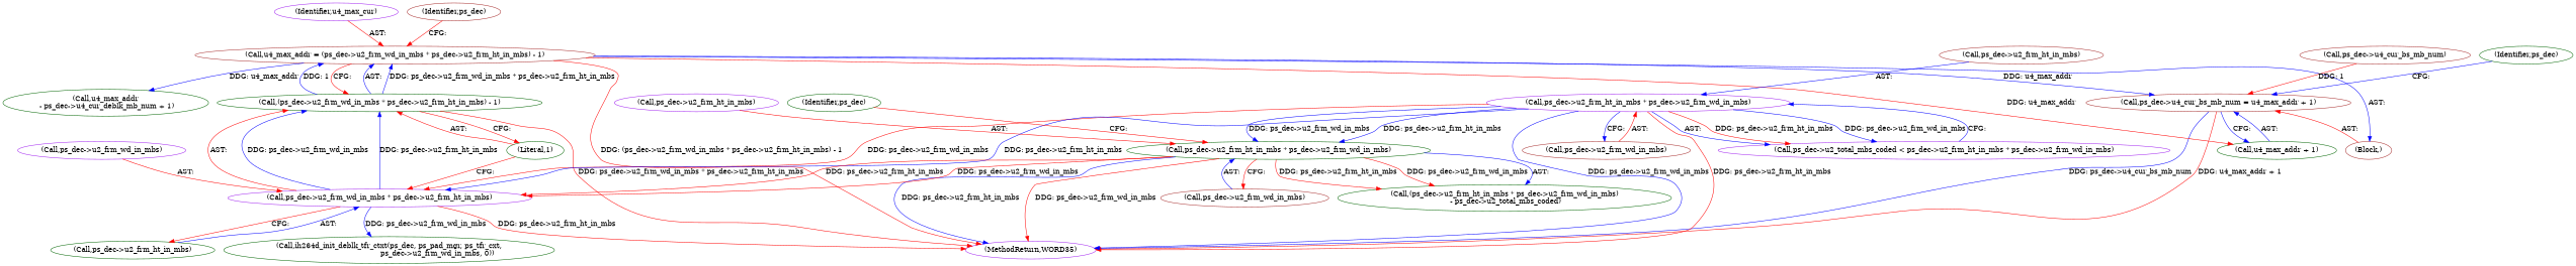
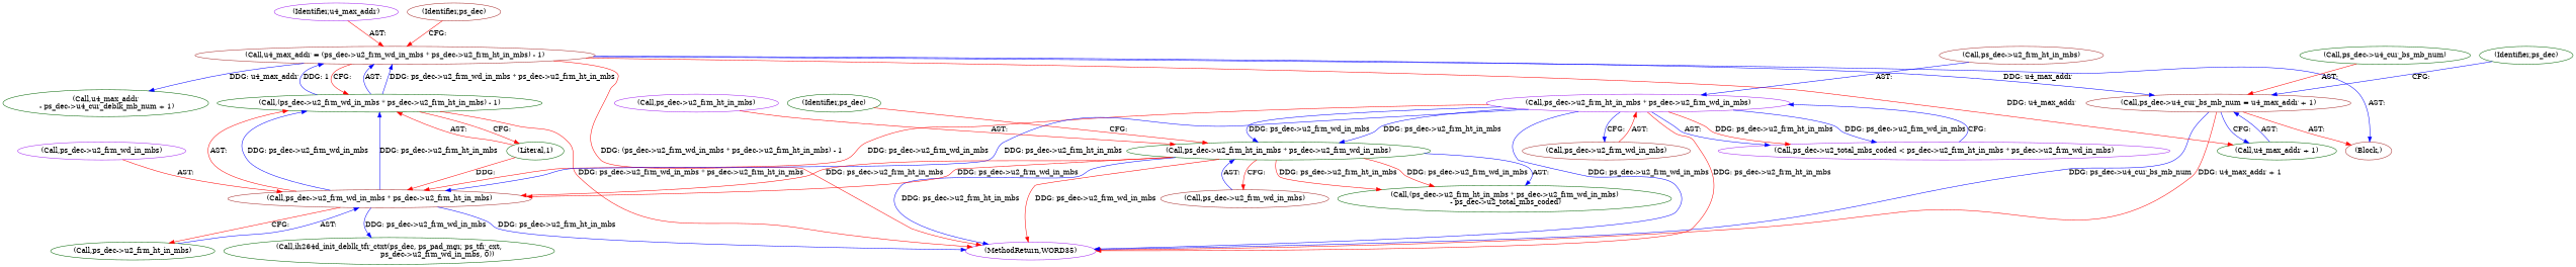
  digraph {
    node [color=darkgreen]
    edge [color=red]
    n1 [color=brown label="(Call,ps_dec->u4_cur_bs_mb_num = u4_max_addr + 1)"]
    n2 [color=purple label="(MethodReturn,WORD35)"]
    n3 [label="(Call,u4_max_addr + 1)"]
    n4 [color=brown label="(Block,)"]
    n5 [color=brown label="(Call,u4_max_addr = (ps_dec->u2_frm_wd_in_mbs * ps_dec->u2_frm_ht_in_mbs) - 1)"]
    n6 [label="(Call,(ps_dec->u2_frm_wd_in_mbs * ps_dec->u2_frm_ht_in_mbs) - 1)"]
    n7 [label="(Call,u4_max_addr\n - ps_dec->u4_cur_deblk_mb_num + 1)"]
    n8 [label="(Literal,1)"]
-   n9 [color=purple label="(Call,ps_dec->u2_frm_wd_in_mbs * ps_dec->u2_frm_ht_in_mbs)"]
+   n9 [color=brown label="(Call,ps_dec->u2_frm_wd_in_mbs * ps_dec->u2_frm_ht_in_mbs)"]
    n10 [label="(Call,ps_dec->u2_frm_ht_in_mbs)"]
    n11 [label="(Call,ih264d_init_deblk_tfr_ctxt(ps_dec, ps_pad_mgr, ps_tfr_cxt,\n                                           ps_dec->u2_frm_wd_in_mbs, 0))"]
    n12 [color=purple label="(Call,ps_dec->u2_frm_ht_in_mbs * ps_dec->u2_frm_wd_in_mbs)"]
    n13 [label="(Call,ps_dec->u2_frm_ht_in_mbs * ps_dec->u2_frm_wd_in_mbs)"]
    n14 [color=purple label="(Call,ps_dec->u2_total_mbs_coded < ps_dec->u2_frm_ht_in_mbs * ps_dec->u2_frm_wd_in_mbs)"]
    n15 [color=brown label="(Call,ps_dec->u2_frm_wd_in_mbs)"]
    n16 [label="(Call,(ps_dec->u2_frm_ht_in_mbs * ps_dec->u2_frm_wd_in_mbs)\n - ps_dec->u2_total_mbs_coded)"]
    n17 [color=brown label="(Call,ps_dec->u2_frm_wd_in_mbs)"]
    n18 [color=brown label="(Call,ps_dec->u2_frm_ht_in_mbs)"]
    n19 [color=purple label="(Call,ps_dec->u2_frm_ht_in_mbs)"]
-   n20 [color=purple label="(Identifier,u4_max_cur)"]
+   n20 [color=purple label="(Identifier,u4_max_addr)"]
    n21 [label="(Identifier,ps_dec)"]
    n22 [label="(Identifier,ps_dec)"]
    n23 [color=brown label="(Identifier,ps_dec)"]
-   n24 [color=brown label="(Call,ps_dec->u4_cur_bs_mb_num)"]
+   n24 [label="(Call,ps_dec->u4_cur_bs_mb_num)"]
    n25 [color=purple label="(Call,ps_dec->u2_frm_wd_in_mbs)"]
    n1 -> n2 [color=blue label="DDG: ps_dec->u4_cur_bs_mb_num"]
    n1 -> n2 [label="DDG: u4_max_addr + 1"]
    n1 -> n3 [color=blue label="CFG: "]
-   n4 -> n1 [label="AST: "]
+   n1 -> n4 [label="AST: "]
    n3 -> n1 [color=blue label="AST: "]
    n5 -> n1 [color=blue label="DDG: u4_max_addr"]
    n5 -> n2 [label="DDG: (ps_dec->u2_frm_wd_in_mbs * ps_dec->u2_frm_ht_in_mbs) - 1"]
    n5 -> n3 [label="DDG: u4_max_addr"]
    n5 -> n4 [color=blue label="AST: "]
    n5 -> n6 [label="CFG: "]
    n5 -> n7 [color=blue label="DDG: u4_max_addr"]
    n6 -> n2 [label="DDG: ps_dec->u2_frm_wd_in_mbs * ps_dec->u2_frm_ht_in_mbs"]
    n6 -> n5 [color=blue label="AST: "]
    n6 -> n5 [color=blue label="DDG: ps_dec->u2_frm_wd_in_mbs * ps_dec->u2_frm_ht_in_mbs"]
    n6 -> n5 [color=blue label="DDG: 1"]
    n6 -> n8 [label="CFG: "]
    n8 -> n6 [label="AST: "]
-   n8 -> n9 [label="CFG: "]
-   n9 -> n2 [label="DDG: ps_dec->u2_frm_ht_in_mbs"]
+   n8 -> n9 [label="DDG: "]
+   n9 -> n2 [color=blue label="DDG: ps_dec->u2_frm_ht_in_mbs"]
    n9 -> n6 [label="AST: "]
    n9 -> n6 [color=blue label="DDG: ps_dec->u2_frm_wd_in_mbs"]
    n9 -> n6 [color=blue label="DDG: ps_dec->u2_frm_ht_in_mbs"]
    n9 -> n10 [label="CFG: "]
    n9 -> n11 [color=blue label="DDG: ps_dec->u2_frm_wd_in_mbs"]
    n10 -> n9 [color=blue label="AST: "]
    n12 -> n2 [label="DDG: ps_dec->u2_frm_ht_in_mbs"]
    n12 -> n2 [color=blue label="DDG: ps_dec->u2_frm_wd_in_mbs"]
    n12 -> n9 [label="DDG: ps_dec->u2_frm_wd_in_mbs"]
    n12 -> n9 [color=blue label="DDG: ps_dec->u2_frm_ht_in_mbs"]
    n12 -> n13 [color=blue label="DDG: ps_dec->u2_frm_ht_in_mbs"]
    n12 -> n13 [color=blue label="DDG: ps_dec->u2_frm_wd_in_mbs"]
    n12 -> n14 [color=blue label="AST: "]
    n12 -> n14 [label="DDG: ps_dec->u2_frm_ht_in_mbs"]
    n12 -> n14 [color=blue label="DDG: ps_dec->u2_frm_wd_in_mbs"]
    n12 -> n15 [color=blue label="CFG: "]
    n13 -> n2 [color=blue label="DDG: ps_dec->u2_frm_ht_in_mbs"]
    n13 -> n2 [label="DDG: ps_dec->u2_frm_wd_in_mbs"]
    n13 -> n9 [label="DDG: ps_dec->u2_frm_wd_in_mbs"]
    n13 -> n9 [label="DDG: ps_dec->u2_frm_ht_in_mbs"]
    n13 -> n16 [color=blue label="AST: "]
    n13 -> n16 [label="DDG: ps_dec->u2_frm_ht_in_mbs"]
    n13 -> n16 [label="DDG: ps_dec->u2_frm_wd_in_mbs"]
    n13 -> n17 [label="CFG: "]
    n14 -> n12 [color=blue label="CFG: "]
    n15 -> n12 [label="AST: "]
    n17 -> n13 [color=blue label="AST: "]
    n18 -> n12 [color=blue label="AST: "]
    n19 -> n13 [label="AST: "]
    n20 -> n5 [label="AST: "]
    n21 -> n13 [label="CFG: "]
    n22 -> n1 [color=blue label="CFG: "]
    n23 -> n5 [label="CFG: "]
-   n24 -> n1 [label="DDG: 1"]
+   n24 -> n1 [label="AST: "]
    n25 -> n9 [label="AST: "]
  }
